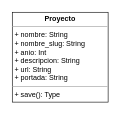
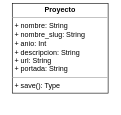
  <mxCell id="0" />
  <mxCell id="1" parent="0" />
- <mxCell id="2" value="&lt;p style=&quot;margin:0px;margin-top:4px;text-align:center;&quot;&gt;&lt;b&gt;Proyecto&lt;/b&gt;&lt;/p&gt;&lt;hr size=&quot;1&quot;&gt;&lt;p style=&quot;margin:0px;margin-left:4px;&quot;&gt;+ nombre: String&lt;/p&gt;&lt;p style=&quot;margin:0px;margin-left:4px;&quot;&gt;+ nombre_slug: String&lt;br&gt;&lt;/p&gt;&lt;p style=&quot;margin:0px;margin-left:4px;&quot;&gt;+ anio: Int&lt;br&gt;&lt;/p&gt;&lt;p style=&quot;margin:0px;margin-left:4px;&quot;&gt;+ descripcion: String&lt;br&gt;&lt;/p&gt;&lt;p style=&quot;margin:0px;margin-left:4px;&quot;&gt;+ url: String&lt;br&gt;&lt;/p&gt;&lt;p style=&quot;margin:0px;margin-left:4px;&quot;&gt;+ portada: String&lt;/p&gt;&lt;hr size=&quot;1&quot;&gt;&lt;p style=&quot;margin:0px;margin-left:4px;&quot;&gt;+ save(): Type&lt;/p&gt;" style="verticalAlign=top;align=left;overflow=fill;fontSize=12;fontFamily=Helvetica;html=1;" vertex="1" parent="1"><mxGeometry x="20" y="20" width="160" height="150" as="geometry" /></mxCell>
+ <mxCell id="2" value="&lt;p style=&quot;margin:0px;margin-top:4px;text-align:center;&quot;&gt;&lt;b&gt;Proyecto&lt;/b&gt;&lt;/p&gt;&lt;hr size=&quot;1&quot;&gt;&lt;p style=&quot;margin:0px;margin-left:4px;&quot;&gt;+ nombre: String&lt;/p&gt;&lt;p style=&quot;margin:0px;margin-left:4px;&quot;&gt;+ nombre_slug: String&lt;br&gt;&lt;/p&gt;&lt;p style=&quot;margin:0px;margin-left:4px;&quot;&gt;+ anio: Int&lt;br&gt;&lt;/p&gt;&lt;p style=&quot;margin:0px;margin-left:4px;&quot;&gt;+ descripcion: String&lt;br&gt;&lt;/p&gt;&lt;p style=&quot;margin:0px;margin-left:4px;&quot;&gt;+ url: String&lt;br&gt;&lt;/p&gt;&lt;p style=&quot;margin:0px;margin-left:4px;&quot;&gt;+ portada: String&lt;/p&gt;&lt;hr size=&quot;1&quot;&gt;&lt;p style=&quot;margin:0px;margin-left:4px;&quot;&gt;+ save(): Type&lt;/p&gt;" style="verticalAlign=top;align=left;overflow=fill;fontSize=12;fontFamily=Helvetica;html=1;" vertex="1" parent="1"><mxGeometry x="20" y="5" width="160" height="150" as="geometry" /></mxCell>
